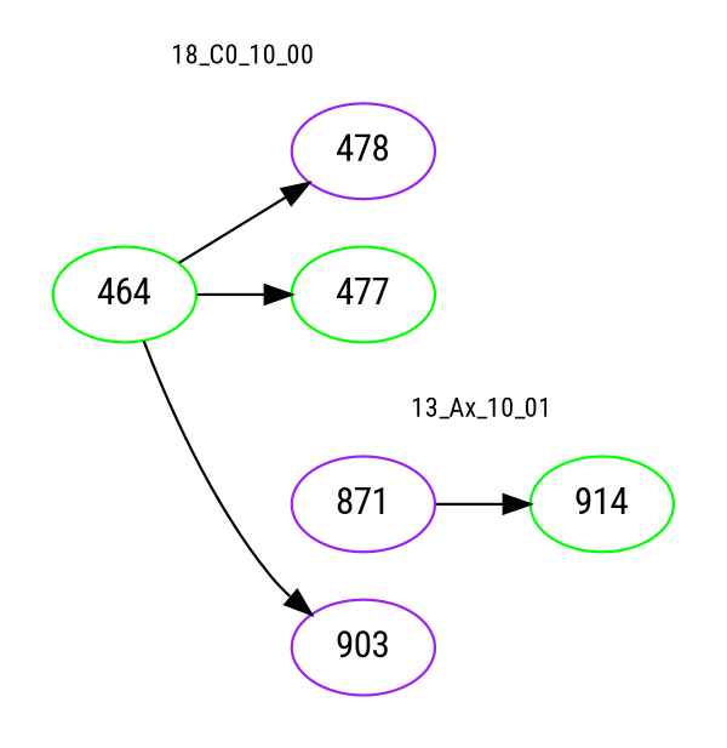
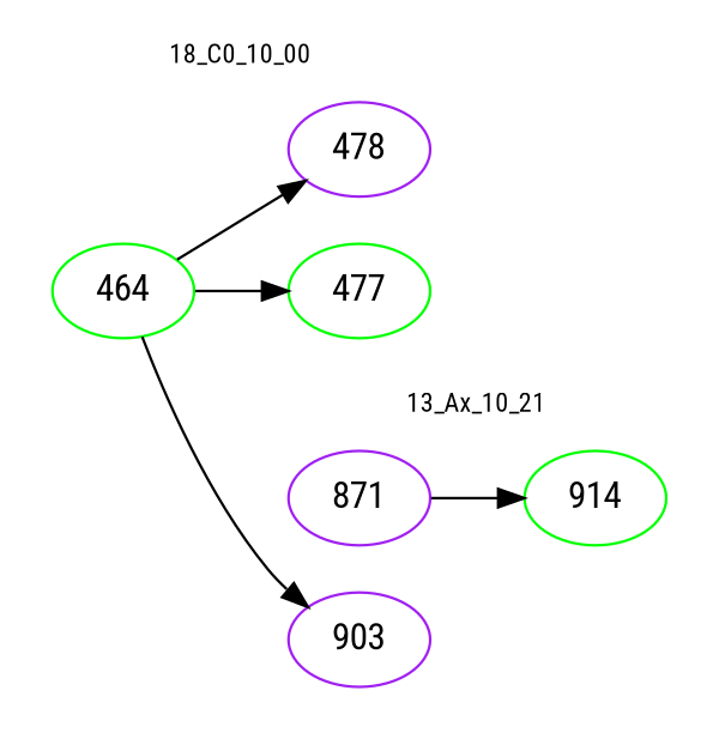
  digraph {
    fontname="Roboto Condensed"
    rankdir=LR
    node [color=purple fontname="Roboto Condensed"]
    edge [color=black fontname="Roboto Condensed"]
    n1 [label=871]
    n2 [color=green label=914]
    n3 [label=903]
    n4 [color=green label=464]
    n5 [color=green label=477]
    n6 [label=478]
    subgraph cluster_1 {
      color=white
      fontsize=10
-     label="13_Ax_10_01"
+     label="13_Ax_10_21"
      n1
      n2
      n3
    }
    subgraph cluster_2 {
      color=white
      fontsize=10
      label="18_C0_10_00"
      n4
      n5
      n6
    }
    n1 -> n2
    n4 -> n3
    n4 -> n5
    n4 -> n6
  }
